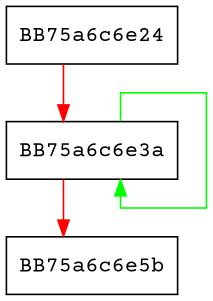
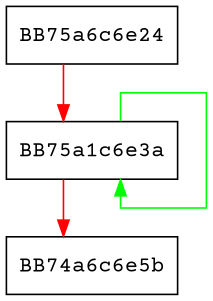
  digraph {
    fontname="Courier Prime"
    splines=ortho
    node [fontname="Courier Prime" shape=box]
    edge [color=red fontname="Courier Prime"]
    BB75a6c6e24
-   BB75a6c6e3a
-   BB75a6c6e5b
+   BB75a6c6e3a [label=BB75a1c6e3a]
+   BB75a6c6e5b [label=BB74a6c6e5b]
    BB75a6c6e24 -> BB75a6c6e3a
    BB75a6c6e3a -> BB75a6c6e3a [color=green]
    BB75a6c6e3a -> BB75a6c6e5b
  }
